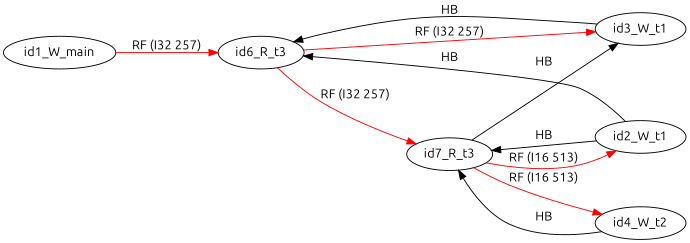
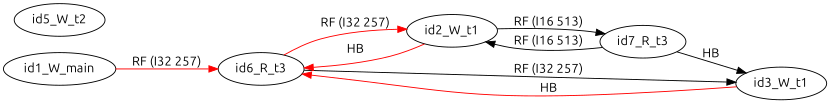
  digraph {
    fontname=Ubuntu
    rankdir=LR
    splines=true
    node [fontname=Ubuntu]
    edge [color=red fontname=Ubuntu]
    id6_R_t3
    id2_W_t1
    id3_W_t1
    id1_W_main
    id7_R_t3
-   id4_W_t2
-   id6_R_t3 -> id7_R_t3 [label="RF (I32 257)"]
-   id6_R_t3 -> id3_W_t1 [label="RF (I32 257)"]
-   id2_W_t1 -> id6_R_t3 [color=black label=HB]
-   id2_W_t1 -> id7_R_t3 [color=black label=HB]
-   id3_W_t1 -> id6_R_t3 [color=black label=HB]
+   id5_W_t2
+   id6_R_t3 -> id2_W_t1 [label="RF (I32 257)"]
+   id6_R_t3 -> id3_W_t1 [color=black label="RF (I32 257)"]
+   id2_W_t1 -> id6_R_t3 [label=HB]
+   id2_W_t1 -> id7_R_t3 [color=black label="RF (I16 513)"]
+   id3_W_t1 -> id6_R_t3 [label=HB]
    id1_W_main -> id6_R_t3 [label="RF (I32 257)"]
-   id7_R_t3 -> id2_W_t1 [label="RF (I16 513)"]
+   id7_R_t3 -> id2_W_t1 [color=black label="RF (I16 513)"]
    id7_R_t3 -> id3_W_t1 [color=black label=HB]
-   id7_R_t3 -> id4_W_t2 [label="RF (I16 513)"]
-   id4_W_t2 -> id7_R_t3 [color=black label=HB]
  }
